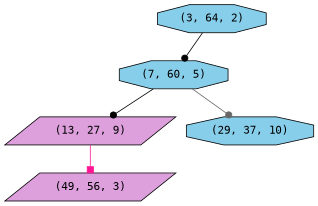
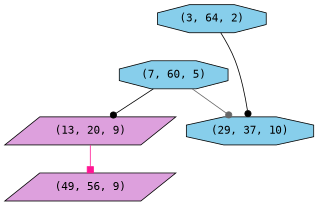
  digraph {
    fontname="DejaVu Sans Mono"
    node [fillcolor=skyblue fontname="DejaVu Sans Mono" shape=octagon style=filled]
    edge [arrowhead=dot color=black fontname="DejaVu Sans Mono"]
    "(3, 64, 2)"
    "(7, 60, 5)"
-   "(13, 20, 9)" [fillcolor=plum shape=parallelogram label="(13, 27, 9)"]
+   "(13, 20, 9)" [fillcolor=plum shape=parallelogram]
    "(29, 37, 10)"
-   "(49, 56, 9)" [fillcolor=plum shape=parallelogram label="(49, 56, 3)"]
-   "(3, 64, 2)" -> "(7, 60, 5)"
+   "(49, 56, 9)" [fillcolor=plum shape=parallelogram]
+   "(3, 64, 2)" -> "(29, 37, 10)"
    "(7, 60, 5)" -> "(13, 20, 9)"
    "(7, 60, 5)" -> "(29, 37, 10)" [color=gray40]
    "(13, 20, 9)" -> "(49, 56, 9)" [arrowhead=box color=deeppink]
  }
